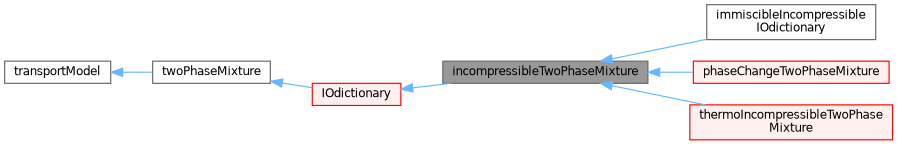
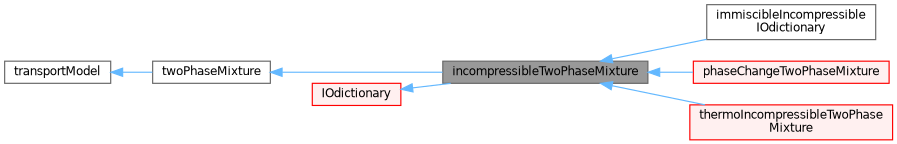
  digraph {
    rankdir=LR
    node [color=gray40 fillcolor=white fontname=Helvetica fontsize=10 shape=box style=filled]
    edge [color=steelblue1 dir=back fontname=Helvetica fontsize=10 labelfontname=Helvetica labelfontsize=10 style=solid]
    n1 [fillcolor=grey60 fontcolor=black height=0.2 label=incompressibleTwoPhaseMixture width=0.4]
    n2 [height=0.2 label="immiscibleIncompressible\lIOdictionary" width=0.4]
    n3 [color=red fillcolor="#FFF0F0" height=0.2 label=phaseChangeTwoPhaseMixture width=0.4]
    n4 [color=red fillcolor="#FFF0F0" height=0.2 label="thermoIncompressibleTwoPhase\lMixture" width=0.4]
    n5 [color=red fillcolor="#FFF0F0" height=0.2 label=IOdictionary width=0.4]
    n6 [height=0.2 label=transportModel width=0.4]
    n7 [height=0.2 label=twoPhaseMixture width=0.4]
    n1 -> n2
    n1 -> n3
    n1 -> n4
    n5 -> n1
    n6 -> n7
-   n7 -> n5
+   n7 -> n1
  }
